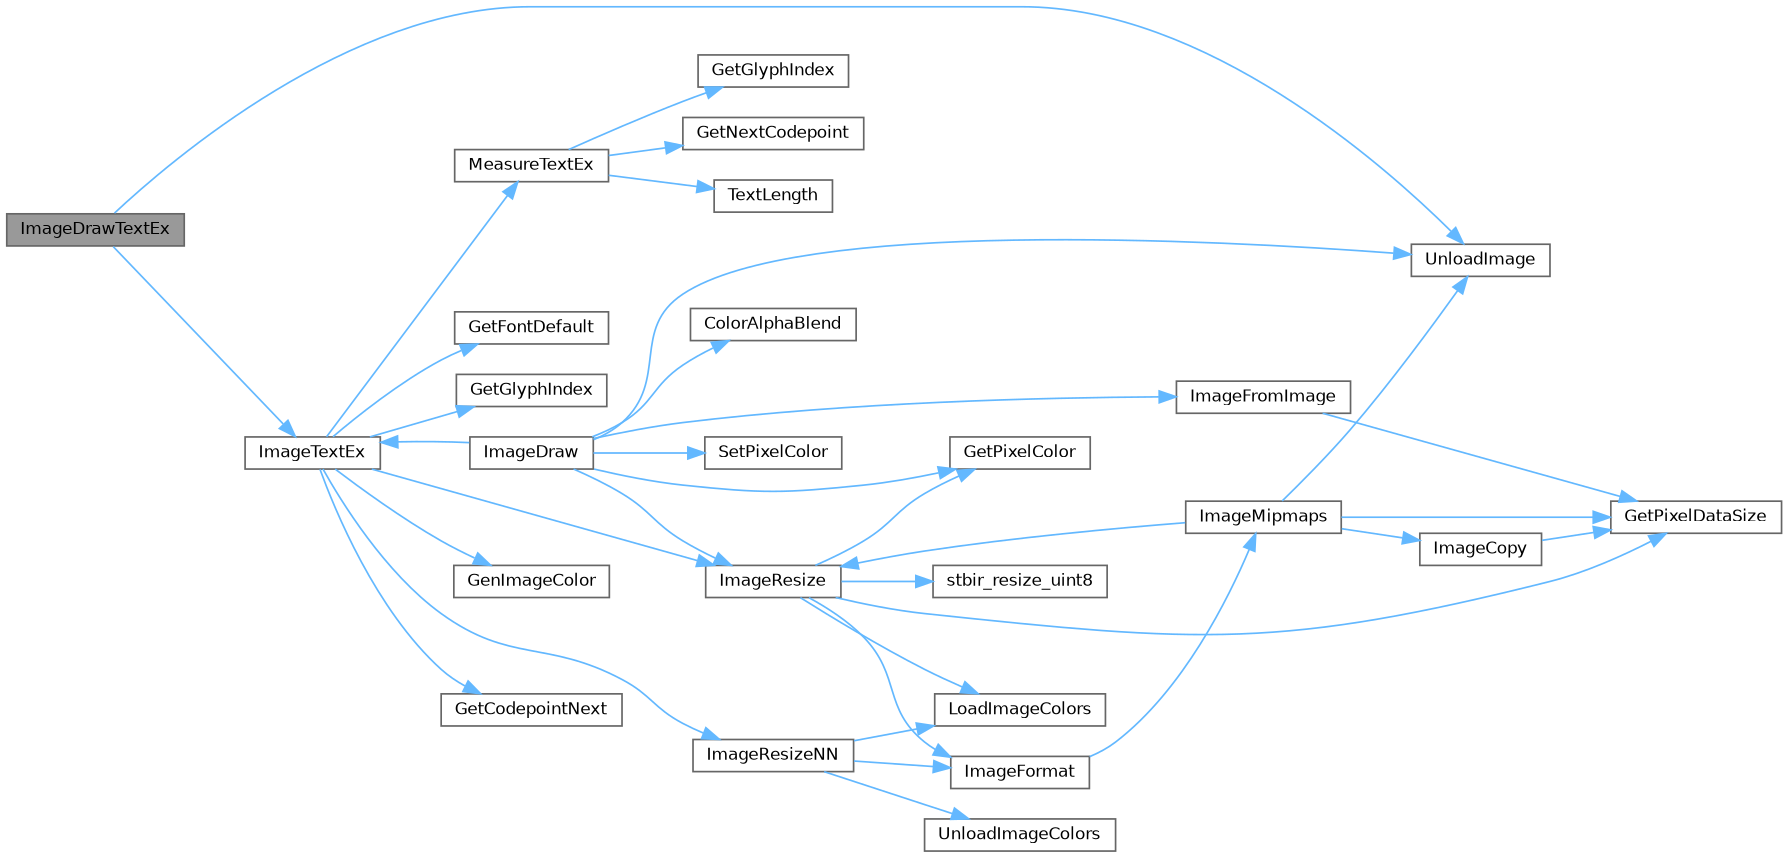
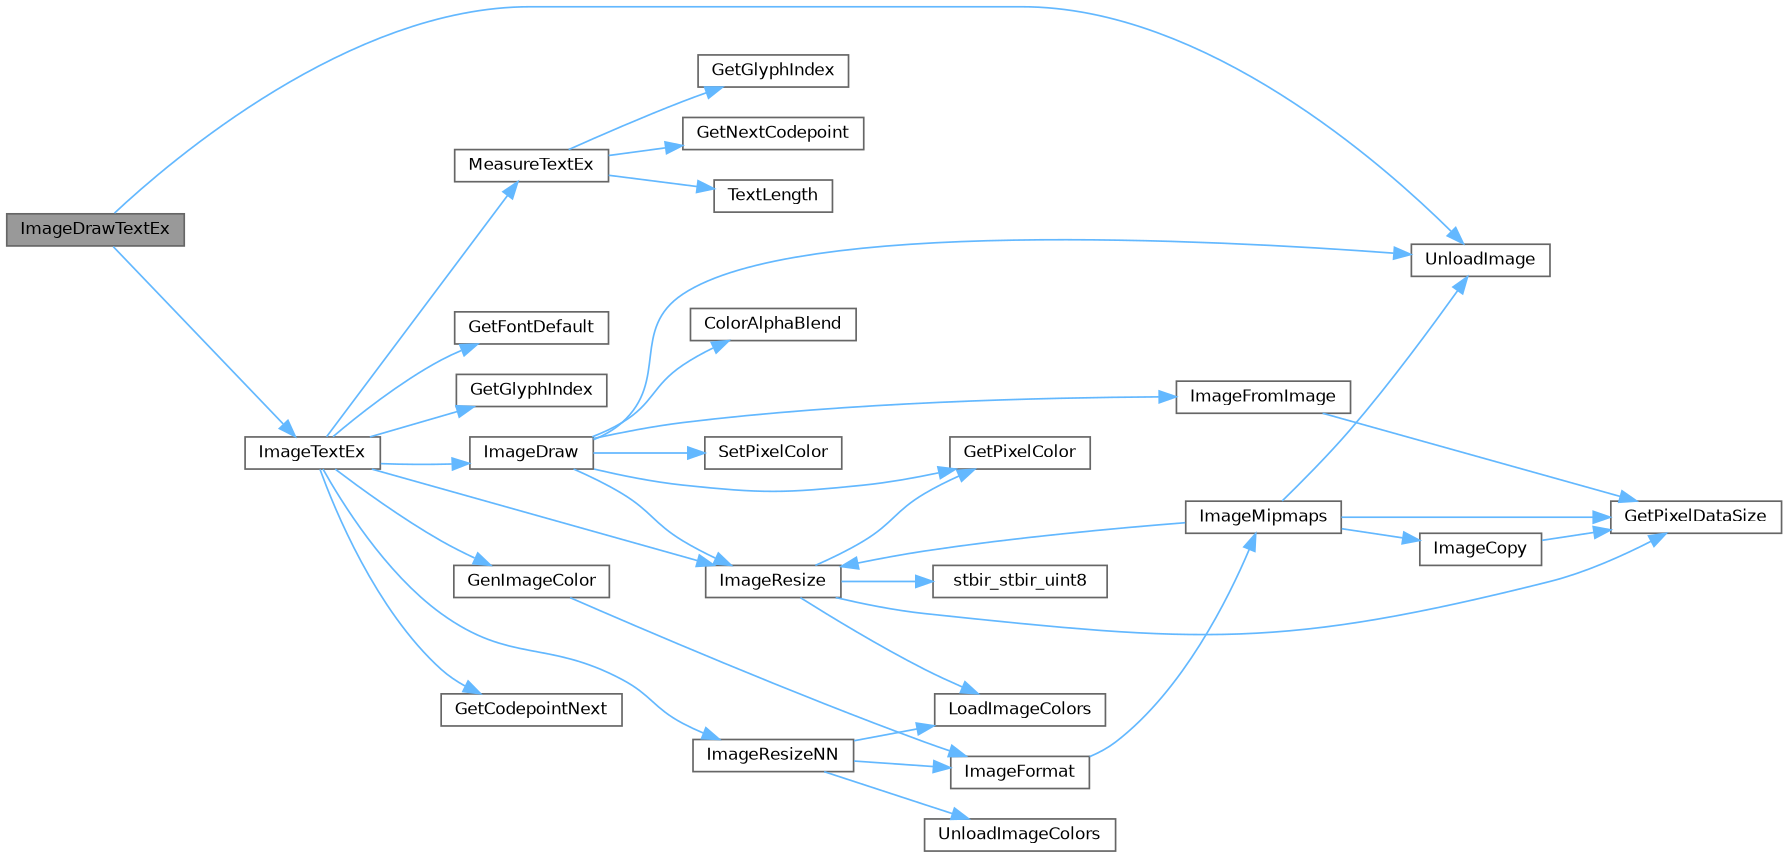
  digraph {
    rankdir=LR
    node [color=grey40 fillcolor=white fontname=Helvetica fontsize=10 shape=box style=filled]
    edge [color=steelblue1 fontname=Helvetica fontsize=10 labelfontname=Helvetica labelfontsize=10 style=solid]
    n1 [color=gray40 fillcolor=grey60 fontcolor=black height=0.2 label=ImageDrawTextEx width=0.4]
    n2 [height=0.2 label=UnloadImage width=0.4]
    n3 [height=0.2 label=ImageTextEx width=0.4]
    n4 [height=0.2 label=ImageDraw width=0.4]
    n5 [height=0.2 label=ColorAlphaBlend width=0.4]
    n6 [height=0.2 label=GetPixelColor width=0.4]
    n7 [height=0.2 label=ImageFromImage width=0.4]
    n8 [height=0.2 label=ImageResize width=0.4]
    n9 [height=0.2 label=SetPixelColor width=0.4]
    n10 [height=0.2 label=GenImageColor width=0.4]
    n11 [height=0.2 label=GetCodepointNext width=0.4]
    n12 [height=0.2 label=GetFontDefault width=0.4]
    n13 [height=0.2 label=GetGlyphIndex width=0.4]
    n14 [height=0.2 label=ImageResizeNN width=0.4]
    n15 [height=0.2 label=MeasureTextEx width=0.4]
    n16 [height=0.2 label=GetPixelDataSize width=0.4]
    n17 [height=0.2 label=ImageFormat width=0.4]
    n18 [height=0.2 label=LoadImageColors width=0.4]
-   n19 [height=0.2 label=stbir_resize_uint8 width=0.4]
+   n19 [height=0.2 label=stbir_stbir_uint8 width=0.4]
    n20 [height=0.2 label=ImageMipmaps width=0.4]
    n21 [height=0.2 label=UnloadImageColors width=0.4]
    n22 [height=0.2 label=ImageCopy width=0.4]
    n23 [height=0.2 label=GetGlyphIndex width=0.4]
    n24 [height=0.2 label=GetNextCodepoint width=0.4]
    n25 [height=0.2 label=TextLength width=0.4]
    n1 -> n2
    n1 -> n3
-   n4 -> n3
+   n3 -> n4
    n3 -> n8
    n3 -> n10
    n3 -> n11
    n3 -> n12
    n3 -> n13
    n3 -> n14
    n3 -> n15
    n4 -> n2
    n4 -> n5
    n4 -> n6
    n4 -> n7
    n4 -> n8
    n4 -> n9
    n7 -> n16
    n8 -> n6
    n8 -> n16
-   n8 -> n17
+   n10 -> n17
    n8 -> n18
    n8 -> n19
    n14 -> n17
    n14 -> n18
    n14 -> n21
    n15 -> n23
    n15 -> n24
    n15 -> n25
    n17 -> n20
    n20 -> n2
    n20 -> n8
    n20 -> n16
    n20 -> n22
    n22 -> n16
  }
